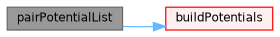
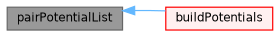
  digraph {
    rankdir=LR
    node [fontname=Helvetica fontsize=10 shape=box style=filled]
    n1 [color=gray40 fillcolor=grey60 fontcolor=black height=0.2 label=pairPotentialList width=0.4]
    n2 [color=red fillcolor="#FFF0F0" height=0.2 label=buildPotentials width=0.4]
-   n1 -> n2 [color=steelblue1 fontname=Helvetica fontsize=10 labelfontname=Helvetica labelfontsize=10 style=solid]
+   n2 -> n1 [color=steelblue1 fontname=Helvetica fontsize=10 labelfontname=Helvetica labelfontsize=10 style=solid]
  }
